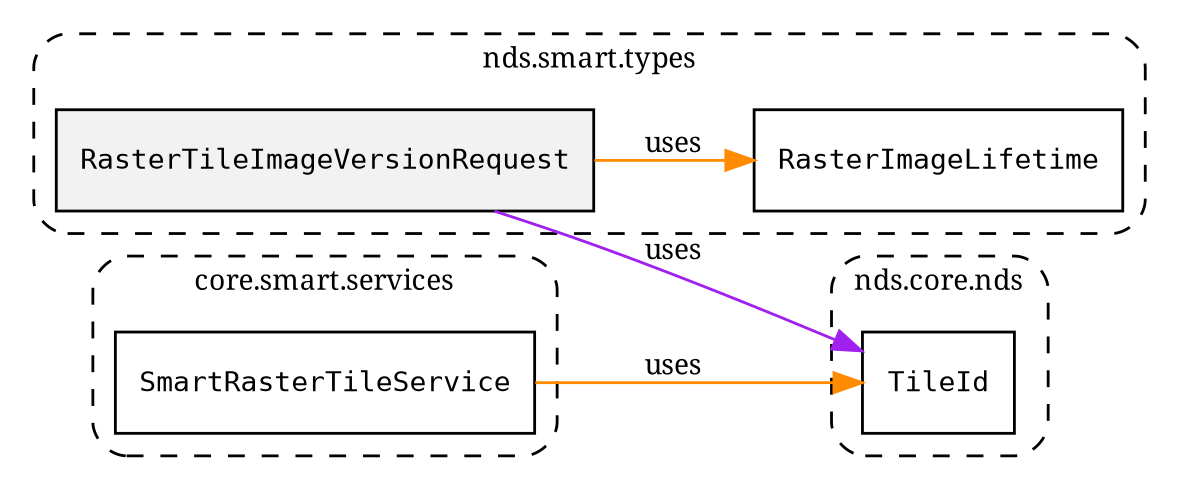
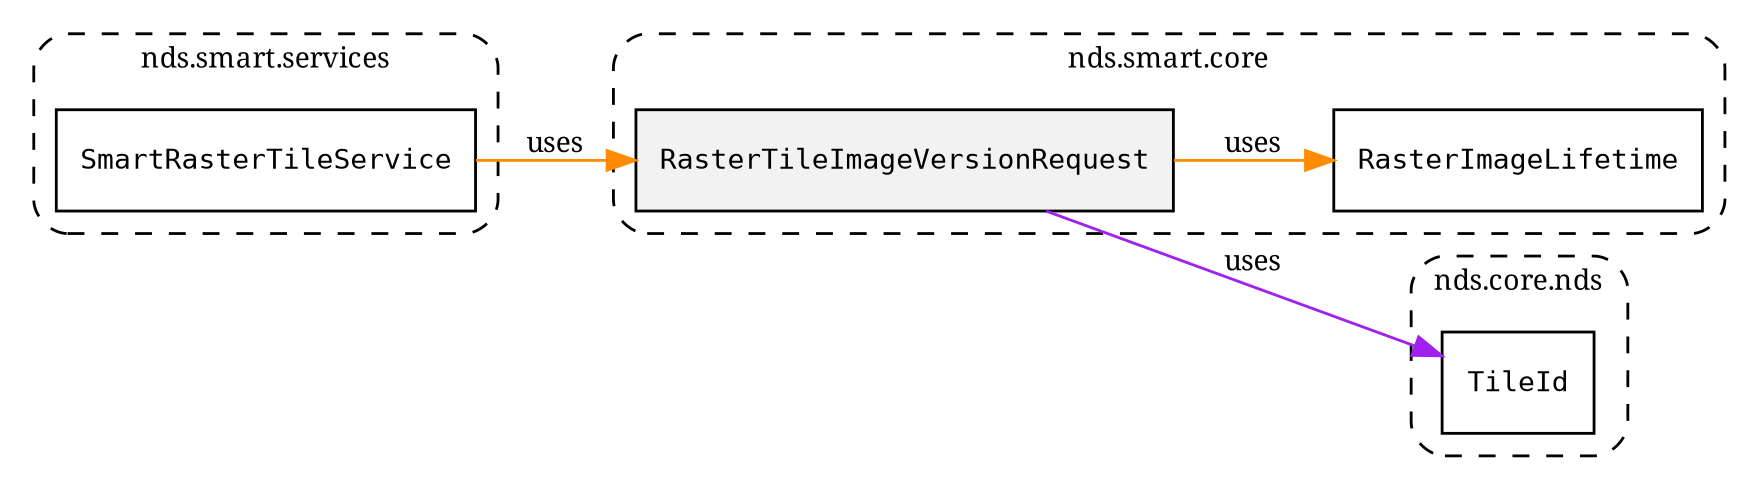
  digraph {
    fontname="Noto Serif"
    fontsize=10
    rankdir=LR
    node [fontname="Noto Serif" fontsize=10 shape=box]
    edge [color=darkorange fontname="Noto Serif" fontsize=10]
    n1 [fillcolor="#0000000D" label=<<font face="monospace"><table align="center" border="0" cellspacing="0" cellpadding="0"><tr><td href="../../../content/packages/nds.smart.types.html#Structure-RasterTileImageVersionRequest" title="Structure defined in nds.smart.types">RasterTileImageVersionRequest</td></tr></table></font>> style=filled]
    n2 [label=<<font face="monospace"><table align="center" border="0" cellspacing="0" cellpadding="0"><tr><td href="../../../content/packages/nds.smart.types.html#Subtype-RasterImageLifetime" title="Subtype defined in nds.smart.types">RasterImageLifetime</td></tr></table></font>>]
    n3 [label=<<font face="monospace"><table align="center" border="0" cellspacing="0" cellpadding="0"><tr><td href="../../../content/packages/nds.core.types.html#Structure-TileId" title="Structure defined in nds.core.types">TileId</td></tr></table></font>>]
    n4 [label=<<font face="monospace"><table align="center" border="0" cellspacing="0" cellpadding="0"><tr><td href="../../../content/packages/nds.smart.services.html#Service-SmartRasterTileService" title="Service defined in nds.smart.services">SmartRasterTileService</td></tr></table></font>>]
    subgraph cluster_1 {
-     label="nds.smart.types"
+     label="nds.smart.core"
      style="dashed, rounded"
      n1
      n2
    }
    subgraph cluster_2 {
      label="nds.core.nds"
      style="dashed, rounded"
      n3
    }
    subgraph cluster_3 {
-     label="core.smart.services"
+     label="nds.smart.services"
      style="dashed, rounded"
      n4
    }
    n1 -> n2 [label=uses]
    n1 -> n3 [color=purple label=uses]
-   n4 -> n3 [label=uses]
+   n4 -> n1 [label=uses]
  }
